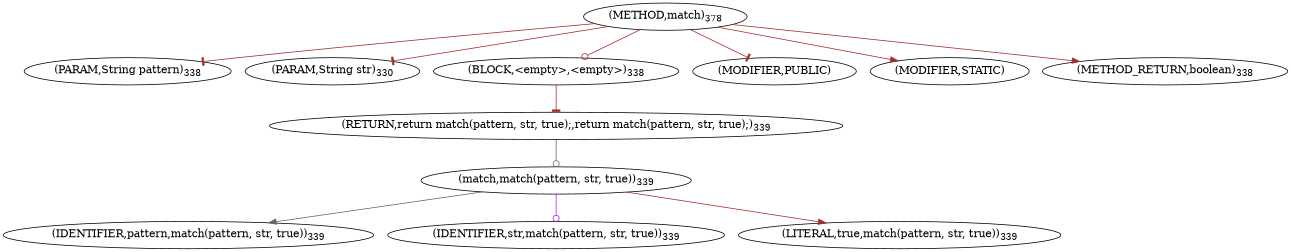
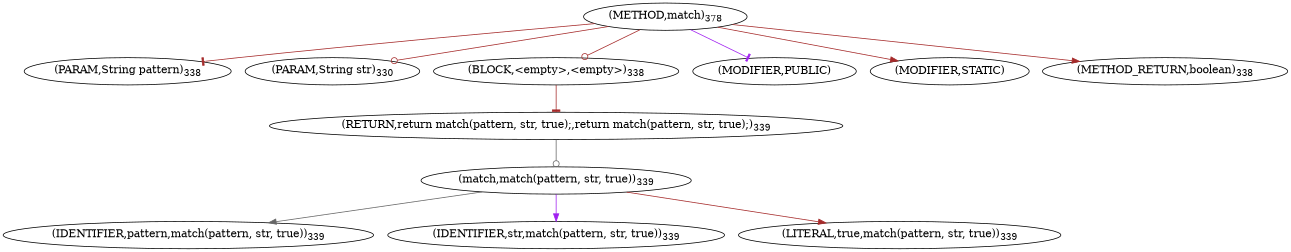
  digraph {
    edge [arrowhead=odot color=brown]
    n1 [label=<(METHOD,match)<SUB>378</SUB>>]
    n2 [label=<(PARAM,String pattern)<SUB>338</SUB>>]
    n3 [label=<(PARAM,String str)<SUB>330</SUB>>]
    n4 [label=<(BLOCK,&lt;empty&gt;,&lt;empty&gt;)<SUB>338</SUB>>]
    n5 [label=<(MODIFIER,PUBLIC)>]
    n6 [label=<(MODIFIER,STATIC)>]
    n7 [label=<(METHOD_RETURN,boolean)<SUB>338</SUB>>]
    n8 [label=<(RETURN,return match(pattern, str, true);,return match(pattern, str, true);)<SUB>339</SUB>>]
    n9 [label=<(match,match(pattern, str, true))<SUB>339</SUB>>]
    n10 [label=<(IDENTIFIER,pattern,match(pattern, str, true))<SUB>339</SUB>>]
    n11 [label=<(IDENTIFIER,str,match(pattern, str, true))<SUB>339</SUB>>]
    n12 [label=<(LITERAL,true,match(pattern, str, true))<SUB>339</SUB>>]
    n1 -> n2 [arrowhead=tee]
-   n1 -> n3 [arrowhead=tee]
+   n1 -> n3
    n1 -> n4
-   n1 -> n5 [arrowhead=tee]
+   n1 -> n5 [arrowhead=tee color=purple]
    n1 -> n6 [arrowhead=normal]
    n1 -> n7 [arrowhead=normal]
    n4 -> n8 [arrowhead=tee]
    n8 -> n9 [color=gray40]
    n9 -> n10 [arrowhead=normal color=gray40]
-   n9 -> n11 [color=purple]
+   n9 -> n11 [arrowhead=normal color=purple]
    n9 -> n12 [arrowhead=normal]
  }
